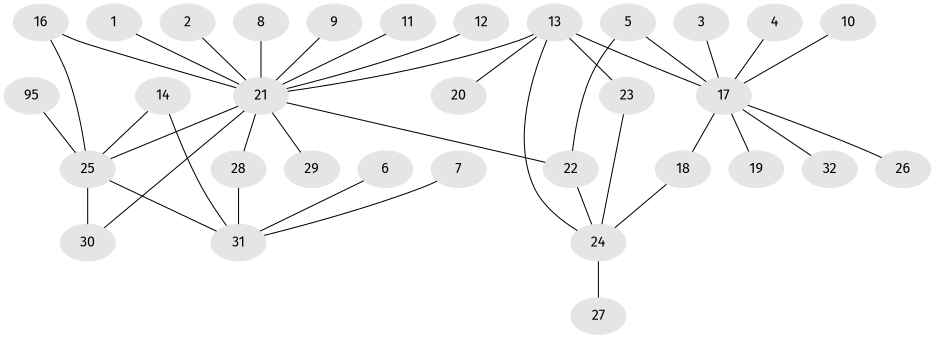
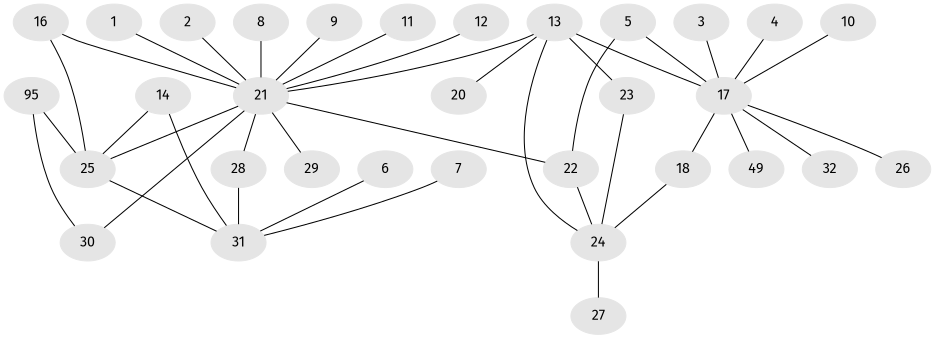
  graph {
    fontname="Fira Sans"
    node [color=gray90 fontname="Fira Sans" style=filled]
    edge [fontname="Fira Sans" weight=1.0]
    1
    21
    25
    22
    28
    29
    30
    2
    3
    17
    26
    18
-   19
+   19 [label=49]
    32
    4
    5
    6
    31
    7
    8
    9
    10
    11
    12
    13
    20
    23
    24
    27
    14
    n31 [label=95]
    16
    1 -- 21
    21 -- 25
    21 -- 22
    21 -- 28
    21 -- 29
    21 -- 30
-   25 -- 30
+   n31 -- 30
    25 -- 31
    22 -- 24
    28 -- 31
    2 -- 21
    3 -- 17
    17 -- 26 [weight=2.0]
    17 -- 18 [weight=2.0]
    17 -- 19
    17 -- 32
    18 -- 24
    4 -- 17
    5 -- 22
    5 -- 17
    6 -- 31
    7 -- 31
    8 -- 21
    9 -- 21
    10 -- 17
    11 -- 21
    12 -- 21
    13 -- 21
    13 -- 17 [weight=2.0]
    13 -- 20
    13 -- 23
    13 -- 24
    23 -- 24
    24 -- 27
    14 -- 25
    14 -- 31
    n31 -- 25
    16 -- 21
    16 -- 25
  }
